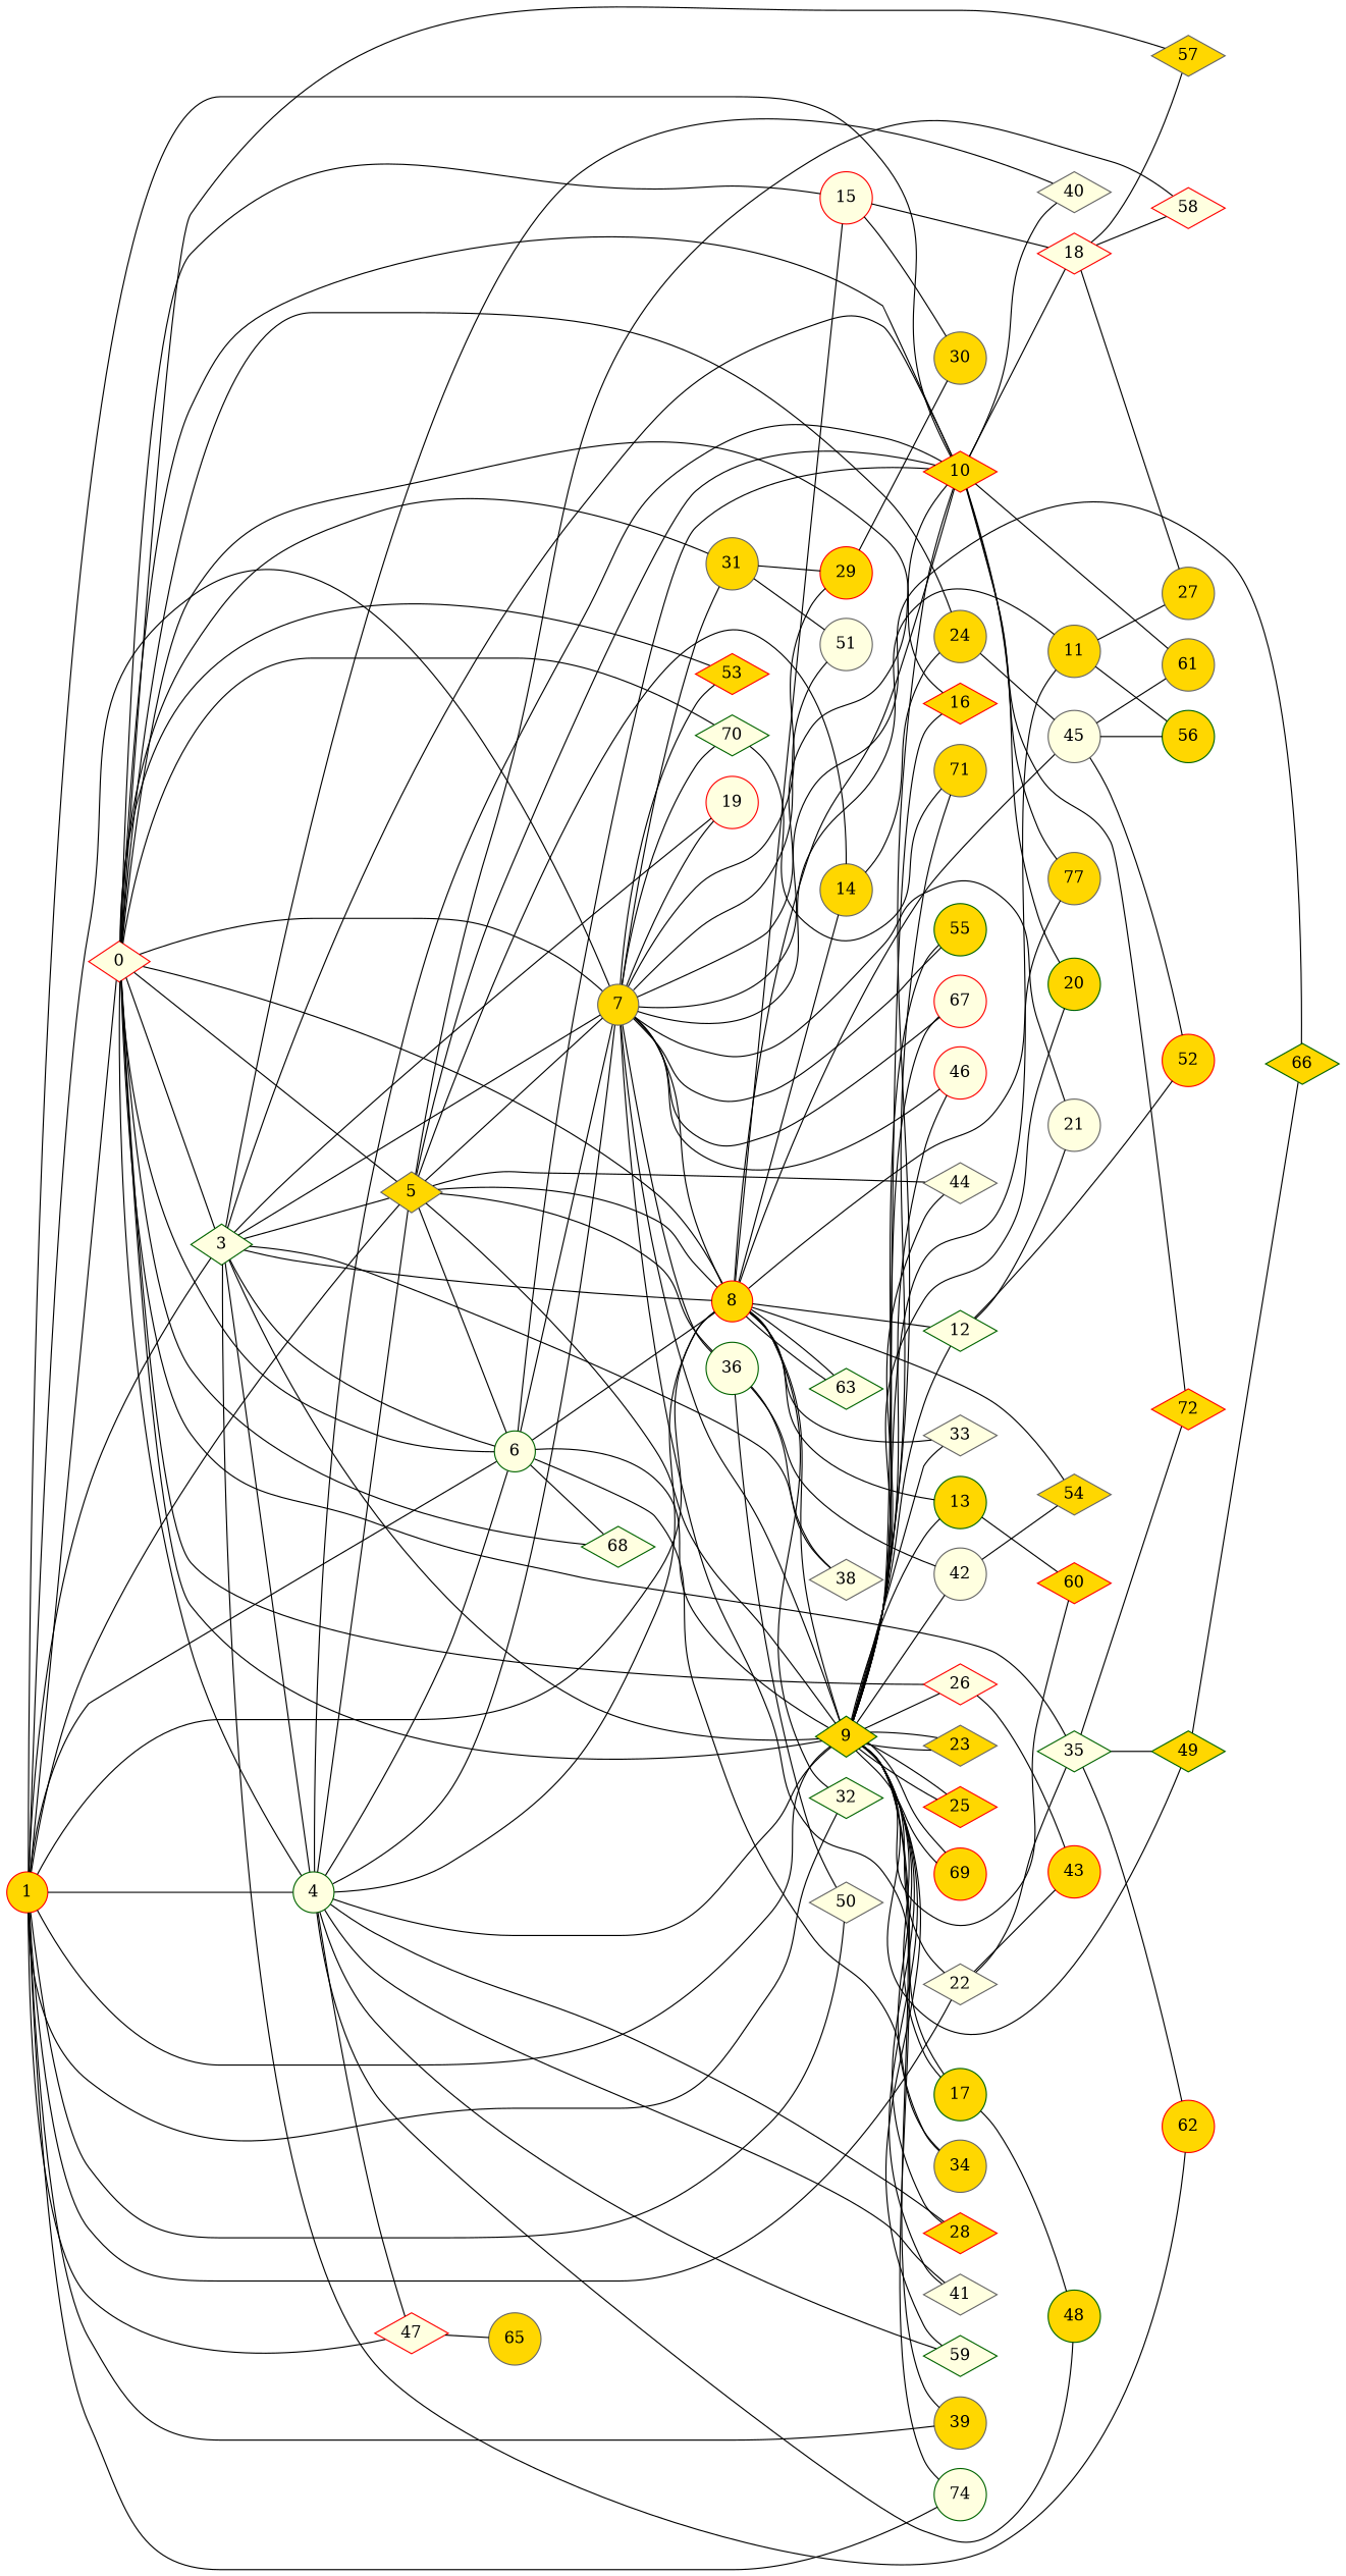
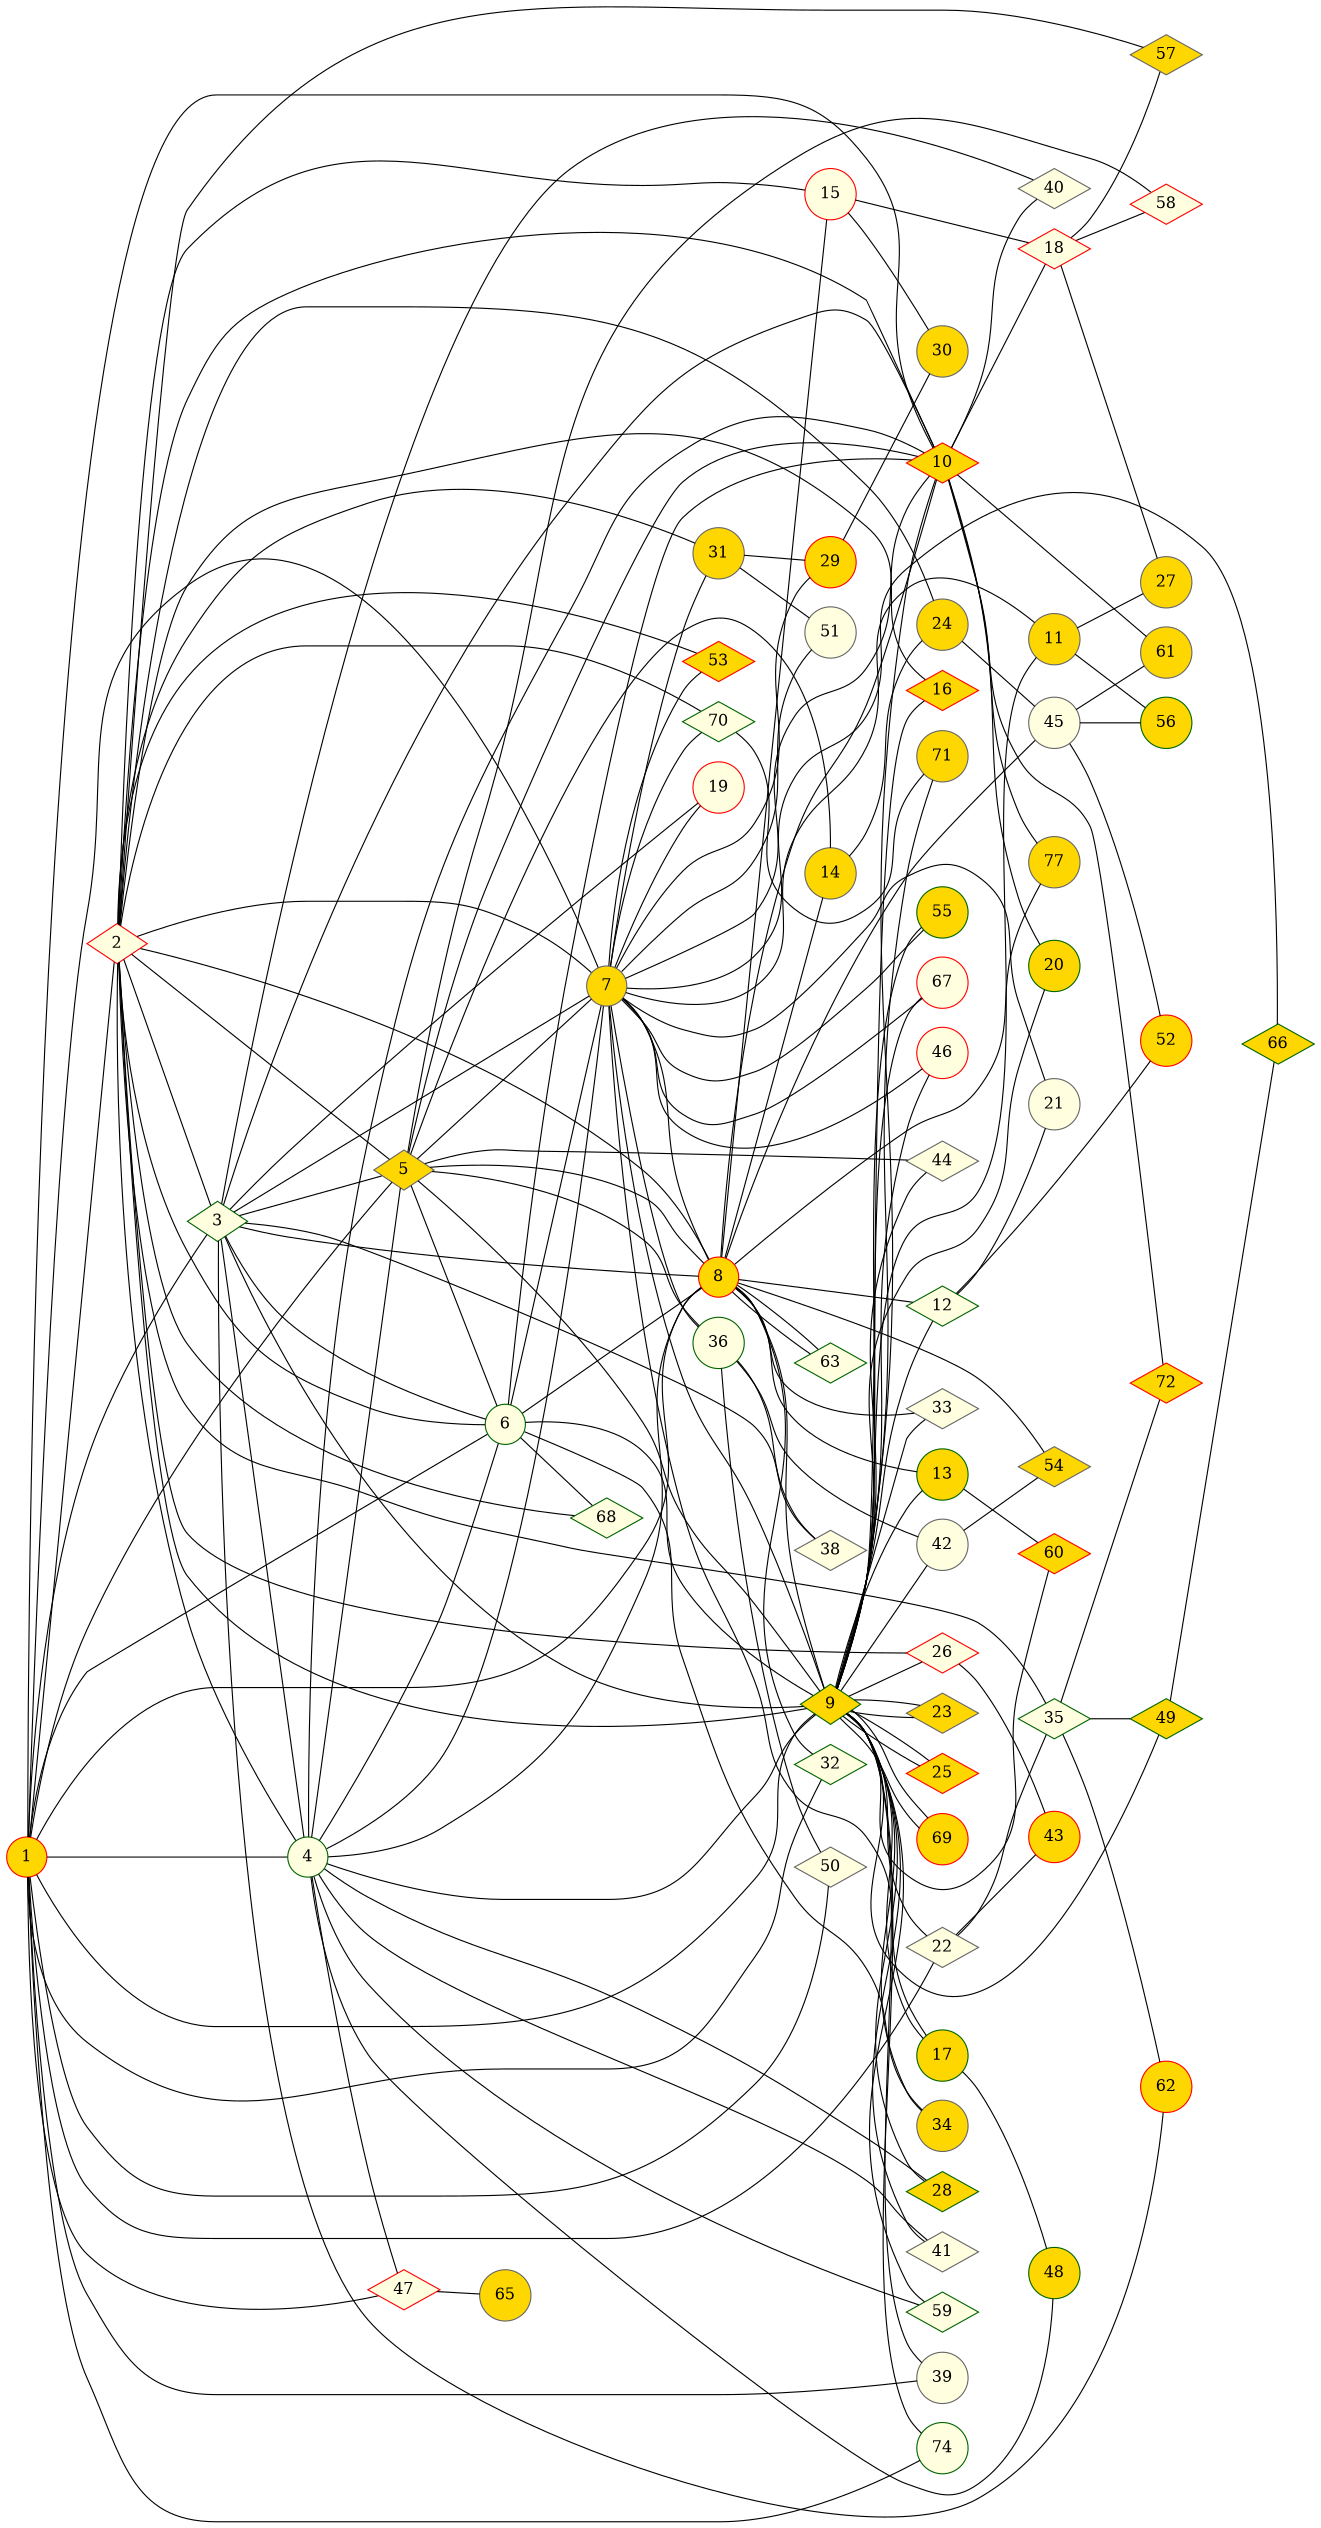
  graph {
    rankdir=LR
    node [color=gray40 fillcolor=gold shape=circle style=filled]
    1 [color=red]
-   2 [color=red fillcolor=lightyellow shape=diamond label=0]
+   2 [color=red fillcolor=lightyellow shape=diamond]
    3 [color=darkgreen fillcolor=lightyellow shape=diamond]
    4 [color=darkgreen fillcolor=lightyellow]
    5 [shape=diamond]
    6 [color=darkgreen fillcolor=lightyellow]
    7
    8 [color=red]
    9 [color=darkgreen shape=diamond]
    10 [color=red shape=diamond]
    22 [fillcolor=lightyellow shape=diamond]
    32 [color=darkgreen fillcolor=lightyellow shape=diamond]
-   39
+   39 [fillcolor=lightyellow]
    47 [color=red fillcolor=lightyellow shape=diamond]
    50 [fillcolor=lightyellow shape=diamond]
    74 [color=darkgreen fillcolor=lightyellow]
    15 [color=red fillcolor=lightyellow]
    16 [color=red shape=diamond]
    24
    26 [color=red fillcolor=lightyellow shape=diamond]
    31
    35 [color=darkgreen fillcolor=lightyellow shape=diamond]
    53 [color=red shape=diamond]
    57 [shape=diamond]
    68 [color=darkgreen fillcolor=lightyellow shape=diamond]
    70 [color=darkgreen fillcolor=lightyellow shape=diamond]
    19 [color=red fillcolor=lightyellow]
    38 [fillcolor=lightyellow shape=diamond]
    40 [fillcolor=lightyellow shape=diamond]
    62 [color=red]
-   28 [color=red shape=diamond]
+   28 [color=darkgreen shape=diamond]
    41 [fillcolor=lightyellow shape=diamond]
    48 [color=darkgreen]
    59 [color=darkgreen fillcolor=lightyellow shape=diamond]
    14
    36 [color=darkgreen fillcolor=lightyellow]
    44 [fillcolor=lightyellow shape=diamond]
    58 [color=red fillcolor=lightyellow shape=diamond]
    34
    17 [color=darkgreen]
    11
    21 [fillcolor=lightyellow]
    29 [color=red]
    46 [color=red fillcolor=lightyellow]
    51 [fillcolor=lightyellow]
    55 [color=darkgreen]
    66 [color=darkgreen shape=diamond]
    67 [color=red fillcolor=lightyellow]
    12 [color=darkgreen fillcolor=lightyellow shape=diamond]
    13 [color=darkgreen]
    33 [fillcolor=lightyellow shape=diamond]
    n52 [label=77]
    45 [fillcolor=lightyellow]
    54 [shape=diamond]
    63 [color=darkgreen fillcolor=lightyellow shape=diamond]
    20 [color=darkgreen]
    23 [shape=diamond]
    25 [color=red shape=diamond]
    42 [fillcolor=lightyellow]
    49 [color=darkgreen shape=diamond]
    60 [color=red shape=diamond]
    69 [color=red]
    71
    18 [color=red fillcolor=lightyellow shape=diamond]
    61
    72 [color=red shape=diamond]
    43 [color=red]
    65
    30
    27
    56 [color=darkgreen]
    52 [color=red]
    1 -- 2
    1 -- 3
    1 -- 4
    1 -- 5
    1 -- 6
    1 -- 7
    1 -- 8
    1 -- 9
    1 -- 10
    1 -- 22
    1 -- 32
    1 -- 39
    1 -- 47
    1 -- 50
    1 -- 74
    2 -- 3
    2 -- 4
    2 -- 5
    2 -- 6
    2 -- 7
    2 -- 8
    2 -- 9
    2 -- 10
    2 -- 15
    2 -- 16
    2 -- 24
    2 -- 26
    2 -- 31
    2 -- 35
    2 -- 53
    2 -- 57
    2 -- 68
    2 -- 70
    3 -- 4
    3 -- 5
    3 -- 6
    3 -- 7
    3 -- 8
    3 -- 9
    3 -- 10
    3 -- 19
    3 -- 38
    3 -- 40
    3 -- 62
    4 -- 5
    4 -- 6
    4 -- 7
    4 -- 8
    4 -- 9
    4 -- 10
    4 -- 47
    4 -- 28
    4 -- 41
    4 -- 48
    4 -- 59
    5 -- 6
    5 -- 7
    5 -- 8
    5 -- 9
    5 -- 10
    5 -- 14
    5 -- 36
    5 -- 44
    5 -- 58
    6 -- 7
    6 -- 8
    6 -- 9
    6 -- 10
    6 -- 68
    6 -- 34
    7 -- 8
    7 -- 9
    7 -- 10
    7 -- 31
    7 -- 53
    7 -- 70
    7 -- 19
    7 -- 36
    7 -- 17
    7 -- 11
    7 -- 21
    7 -- 29
    7 -- 46
    7 -- 51
    7 -- 55
    7 -- 66
    7 -- 67
    8 -- 9
    8 -- 10
    8 -- 32
    8 -- 15
    8 -- 14
    8 -- 12
    8 -- 13
    8 -- 33
    8 -- n52
    8 -- 45
    8 -- 54
    8 -- 63
    8 -- 63
    9 -- 10
    9 -- 22
    9 -- 39
    9 -- 74
    9 -- 16
    9 -- 26
    9 -- 28
    9 -- 41
    9 -- 59
    9 -- 44
    9 -- 34
    9 -- 17
    9 -- 11
    9 -- 46
    9 -- 55
    9 -- 67
    9 -- 12
    9 -- 13
    9 -- 33
    9 -- 20
    9 -- 23
    9 -- 23
    9 -- 25
    9 -- 25
    9 -- 42
    9 -- 49
    9 -- 60
    9 -- 69
    9 -- 69
    9 -- 71
    10 -- 40
    10 -- n52
    10 -- 20
    10 -- 18
    10 -- 61
    10 -- 72
    22 -- 35
    22 -- 43
    47 -- 65
    15 -- 18
    15 -- 30
    24 -- 45
    26 -- 43
    31 -- 29
    31 -- 51
    35 -- 62
    35 -- 49
    35 -- 72
    70 -- 71
    14 -- 24
    36 -- 50
    36 -- 38
    36 -- 42
    17 -- 48
    11 -- 27
    11 -- 56
    29 -- 30
    12 -- 21
    12 -- 52
    13 -- 60
    45 -- 61
    45 -- 56
    45 -- 52
    42 -- 54
    49 -- 66
    18 -- 57
    18 -- 58
    18 -- 27
  }
